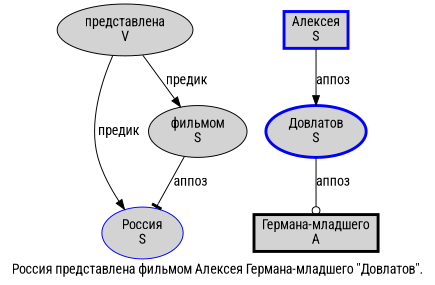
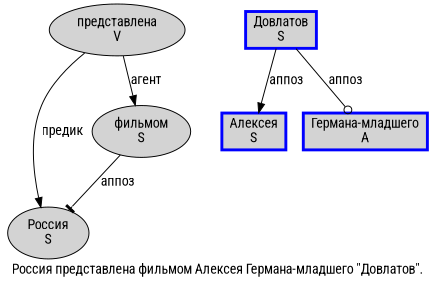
  digraph {
    fontname="Roboto Condensed"
    label="Россия представлена фильмом Алексея Германа-младшего \"Довлатов\"."
    node [fillcolor=lightgray fontname="Roboto Condensed" penwidth=1 shape=ellipse style=filled]
    edge [arrowhead=normal fontname="Roboto Condensed"]
-   n1 [label="Россия\nS" color=blue]
+   n1 [label="Россия\nS"]
    n2 [label="представлена\nV"]
    n3 [label="фильмом\nS"]
    n4 [color=blue label="Алексея\nS" penwidth=3 shape=box]
-   n5 [color=blue label="Довлатов\nS" penwidth=3]
-   n6 [color=black label="Германа-младшего\nA" penwidth=3 shape=box]
+   n5 [color=blue label="Довлатов\nS" penwidth=3 shape=box]
+   n6 [color=blue label="Германа-младшего\nA" penwidth=3 shape=box]
    n2 -> n1 [label="предик"]
-   n2 -> n3 [label="предик"]
+   n2 -> n3 [label="агент"]
    n3 -> n1 [arrowhead=tee label="аппоз"]
-   n4 -> n5 [label="аппоз"]
+   n5 -> n4 [label="аппоз"]
    n5 -> n6 [arrowhead=odot label="аппоз"]
  }
